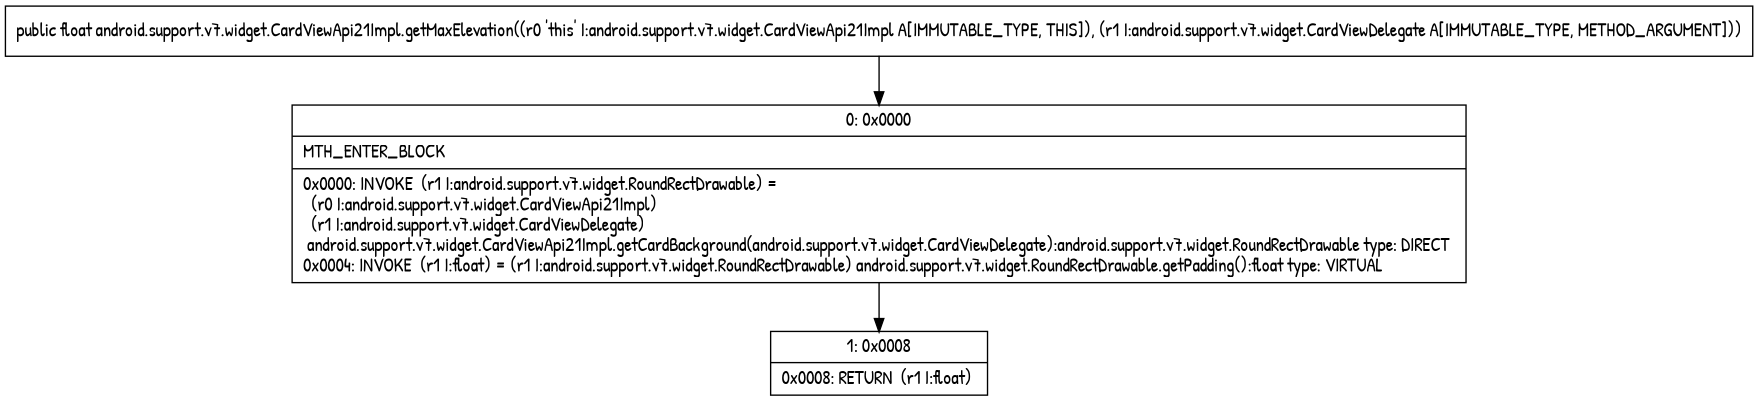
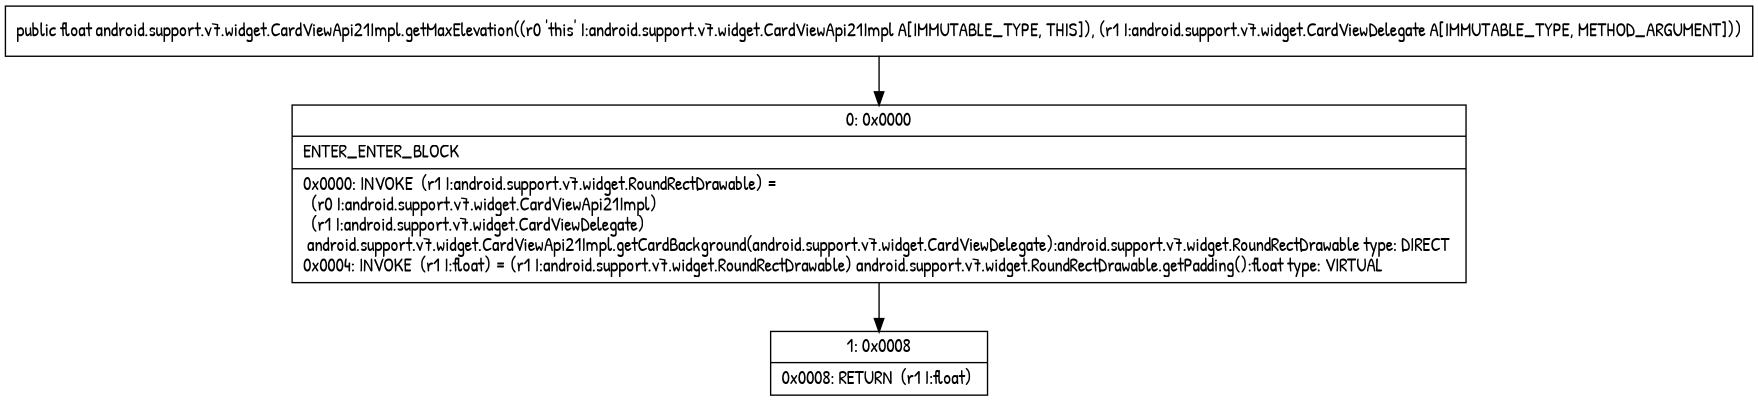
  digraph {
    fontname="Patrick Hand"
    node [shape=record fontname="Patrick Hand"]
    edge [fontname="Patrick Hand"]
-   n1 [label="{0\:\ 0x0000|MTH_ENTER_BLOCK\l|0x0000: INVOKE  (r1 I:android.support.v7.widget.RoundRectDrawable) = \l  (r0 I:android.support.v7.widget.CardViewApi21Impl)\l  (r1 I:android.support.v7.widget.CardViewDelegate)\l android.support.v7.widget.CardViewApi21Impl.getCardBackground(android.support.v7.widget.CardViewDelegate):android.support.v7.widget.RoundRectDrawable type: DIRECT \l0x0004: INVOKE  (r1 I:float) = (r1 I:android.support.v7.widget.RoundRectDrawable) android.support.v7.widget.RoundRectDrawable.getPadding():float type: VIRTUAL \l}"]
+   n1 [label="{0\:\ 0x0000|ENTER_ENTER_BLOCK\l|0x0000: INVOKE  (r1 I:android.support.v7.widget.RoundRectDrawable) = \l  (r0 I:android.support.v7.widget.CardViewApi21Impl)\l  (r1 I:android.support.v7.widget.CardViewDelegate)\l android.support.v7.widget.CardViewApi21Impl.getCardBackground(android.support.v7.widget.CardViewDelegate):android.support.v7.widget.RoundRectDrawable type: DIRECT \l0x0004: INVOKE  (r1 I:float) = (r1 I:android.support.v7.widget.RoundRectDrawable) android.support.v7.widget.RoundRectDrawable.getPadding():float type: VIRTUAL \l}"]
    n2 [label="{1\:\ 0x0008|0x0008: RETURN  (r1 I:float) \l}"]
    n3 [label="{public float android.support.v7.widget.CardViewApi21Impl.getMaxElevation((r0 'this' I:android.support.v7.widget.CardViewApi21Impl A[IMMUTABLE_TYPE, THIS]), (r1 I:android.support.v7.widget.CardViewDelegate A[IMMUTABLE_TYPE, METHOD_ARGUMENT])) }"]
    n1 -> n2
    n3 -> n1
  }
